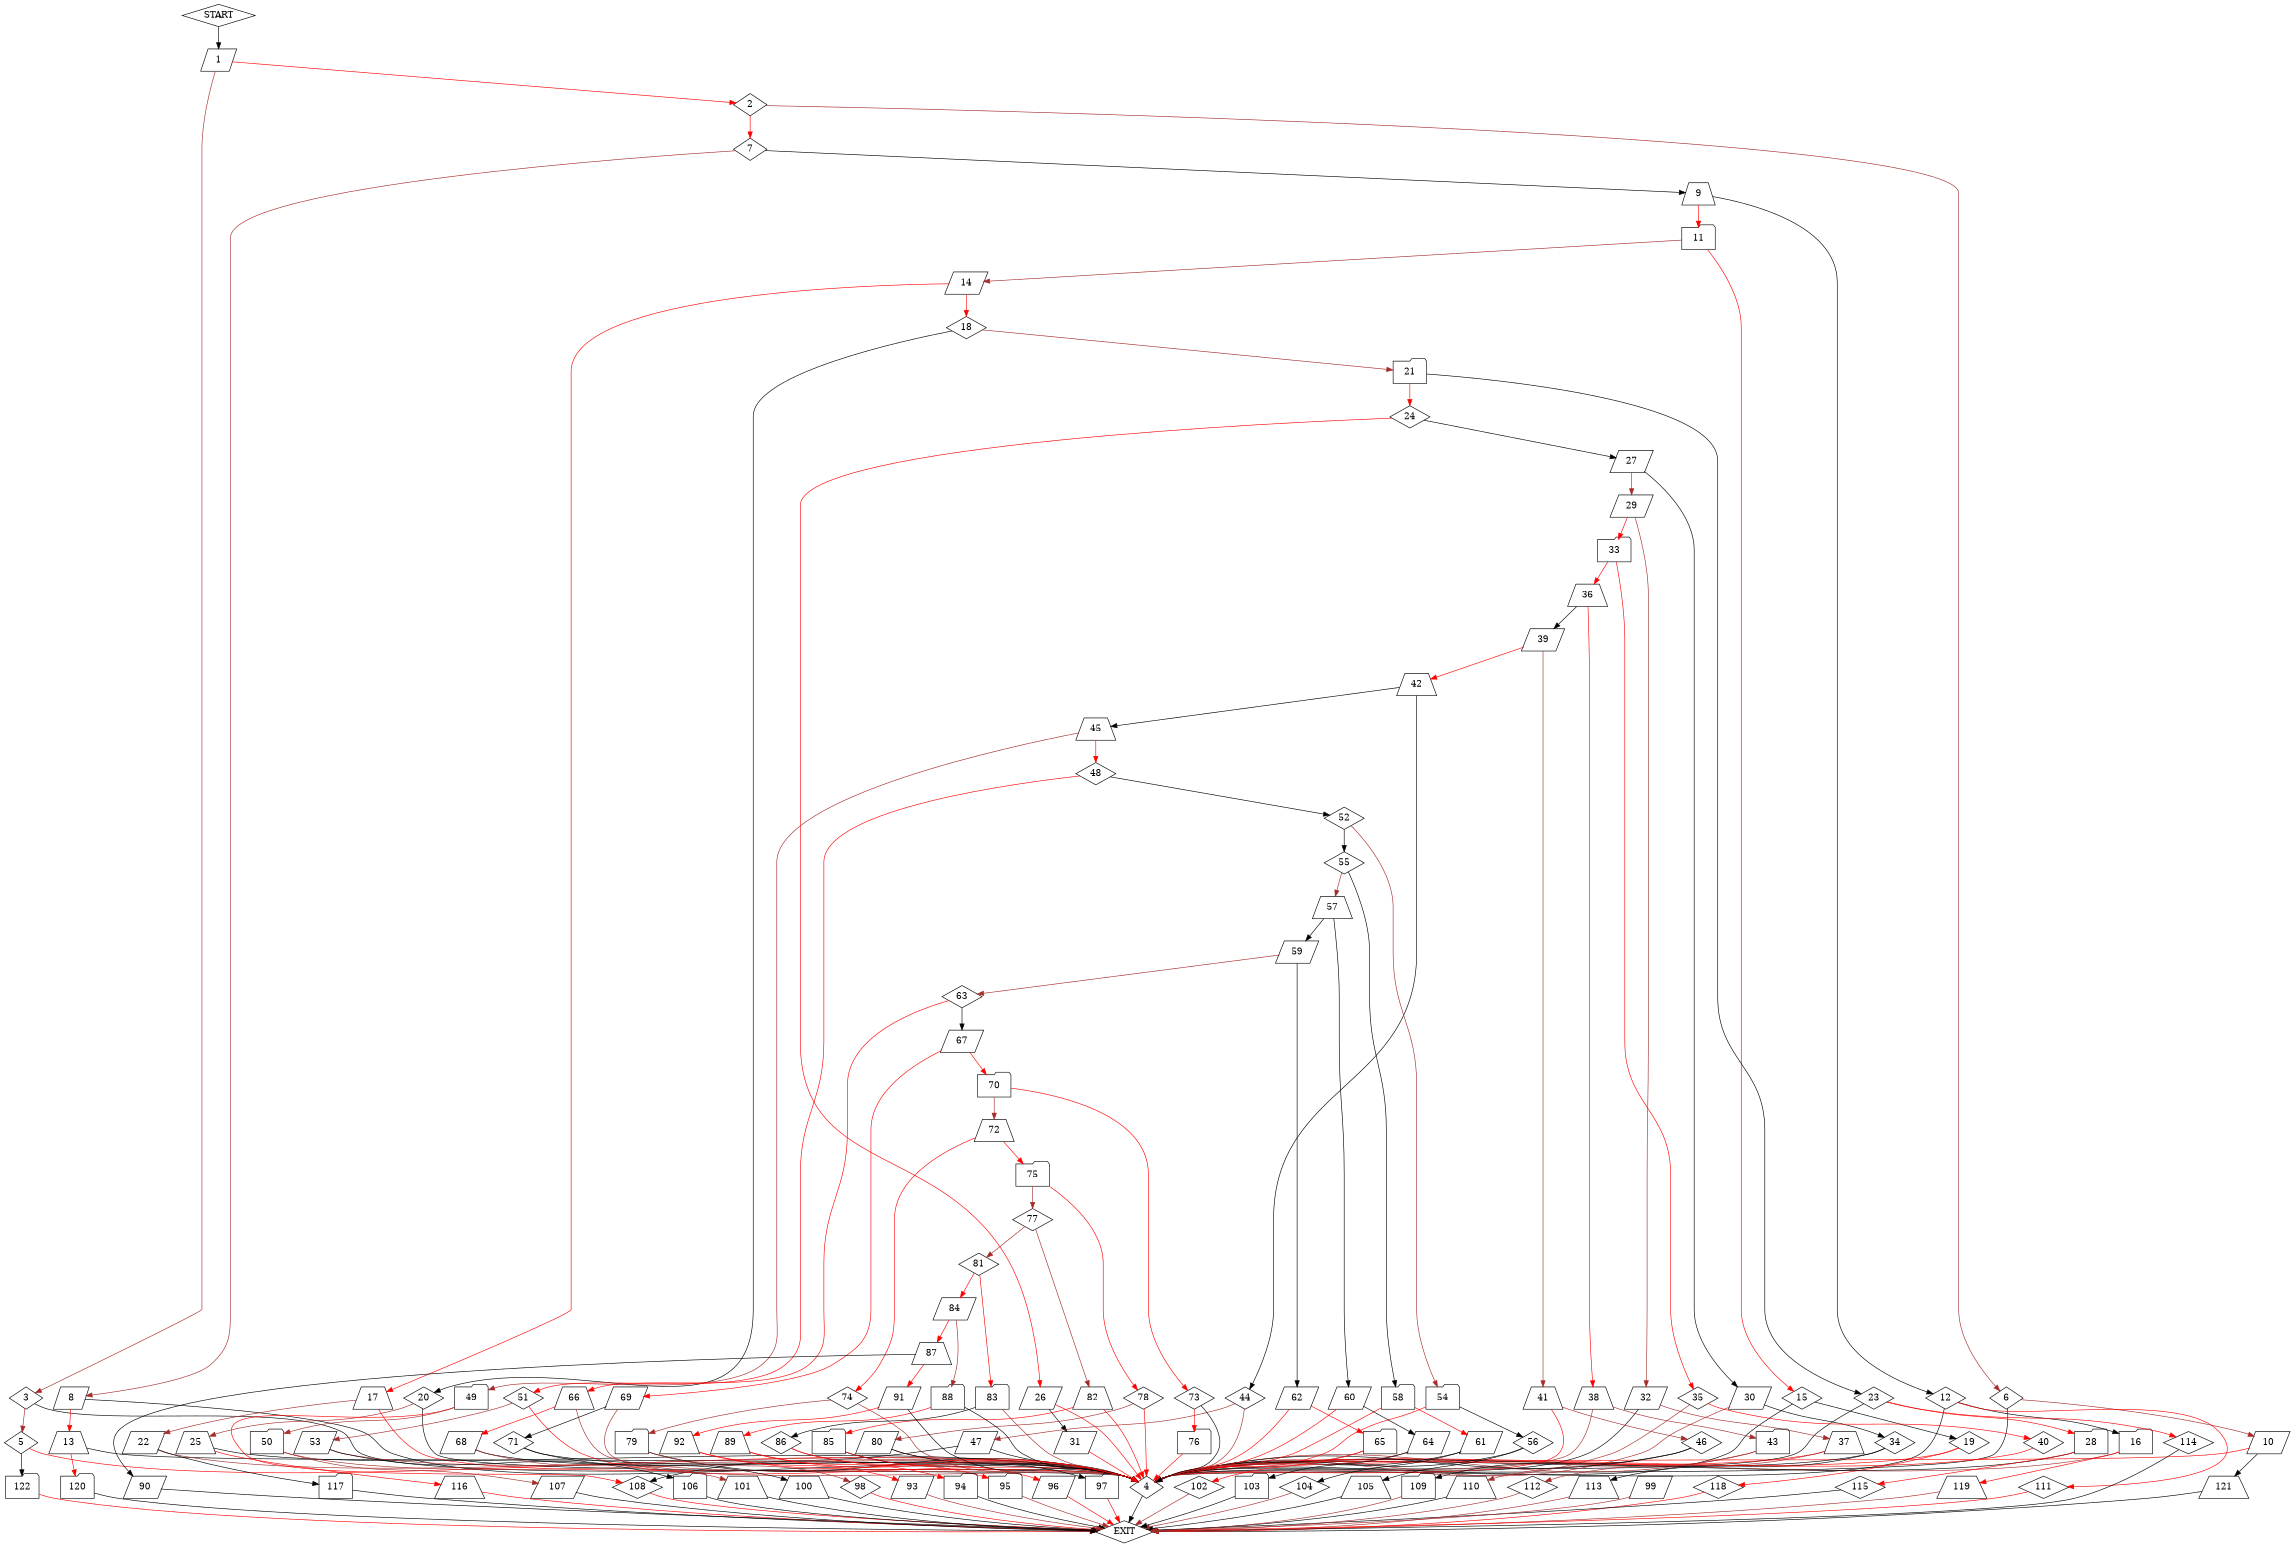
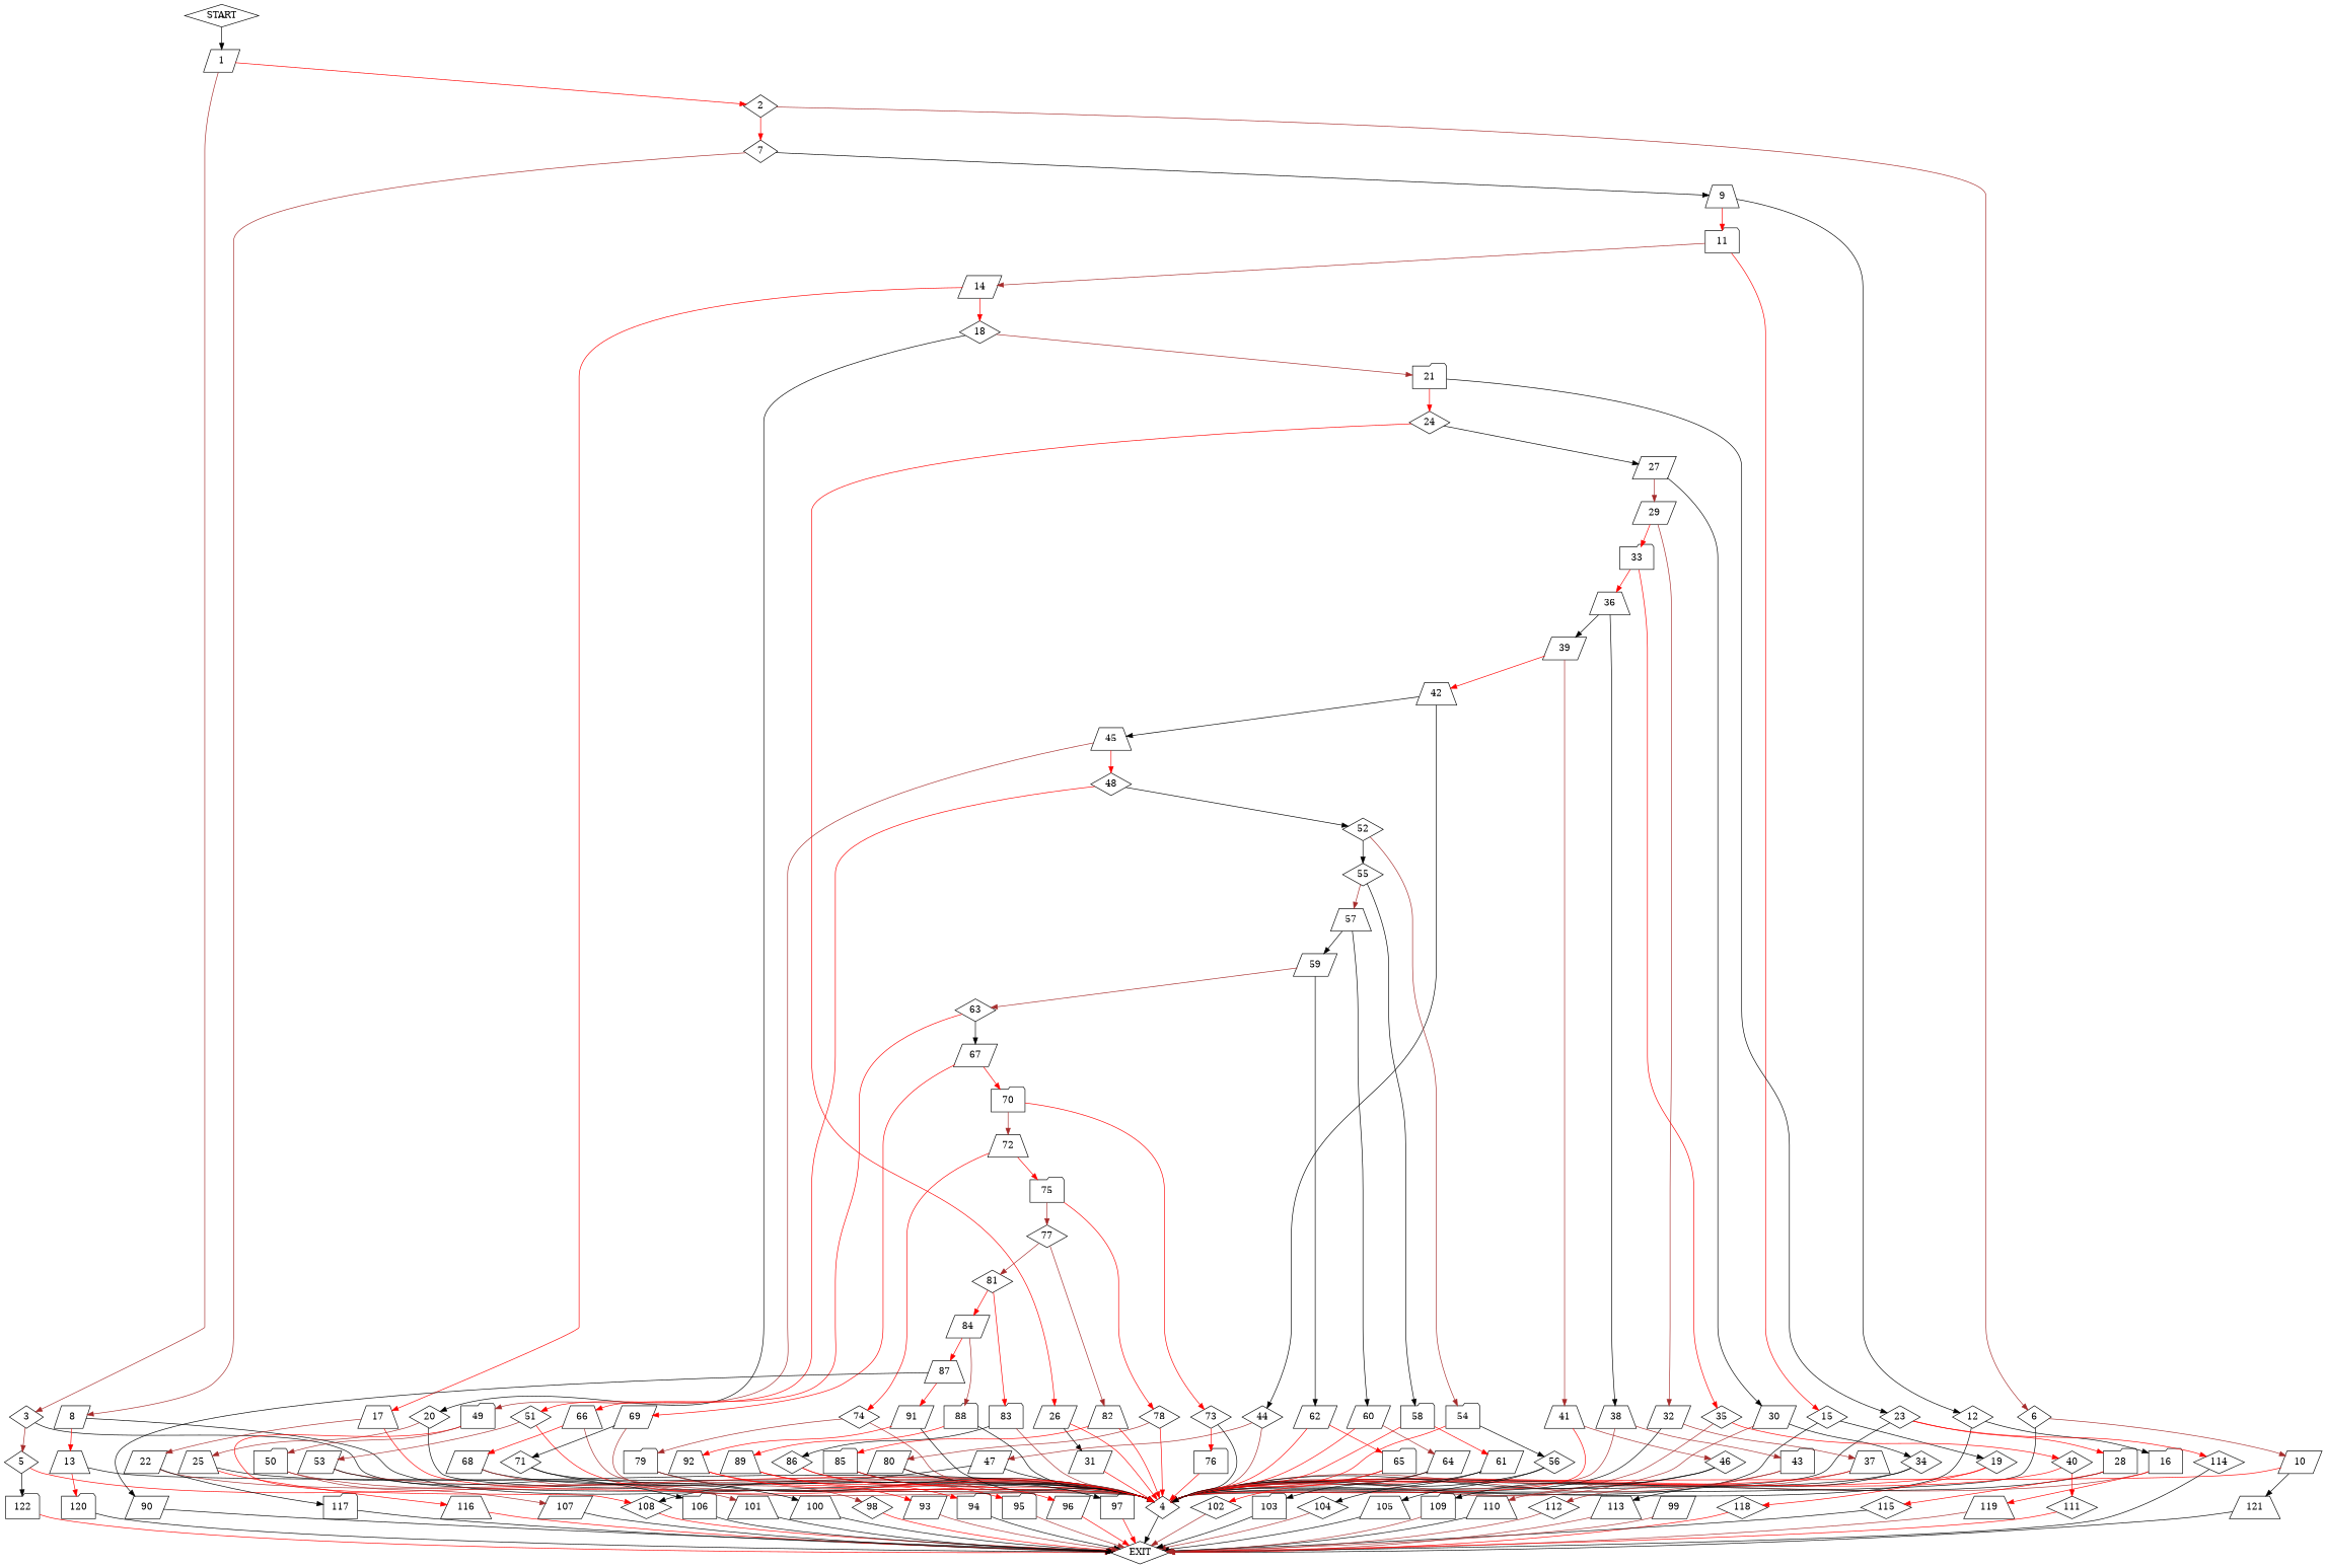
  digraph {
    node [shape=diamond]
    edge [color=red]
    n1 [label=START]
    1 [shape=parallelogram]
    2
    3
    n5 [label=EXIT]
    6
    7
    4
    5
    10 [shape=parallelogram]
    8 [shape=parallelogram]
    9 [shape=trapezium]
    122 [shape=folder]
    121 [shape=trapezium]
    13 [shape=trapezium]
    11 [shape=folder]
    12
    120 [shape=folder]
    14 [shape=parallelogram]
    15
    16 [shape=folder]
    17 [shape=trapezium]
    18
    19
    119 [shape=trapezium]
    22 [shape=parallelogram]
    20
    21 [shape=folder]
    118
    117 [shape=folder]
    25 [shape=trapezium]
    23
    24
    116 [shape=trapezium]
    28 [shape=folder]
    114
    26 [shape=parallelogram]
    27 [shape=parallelogram]
    115
    31 [shape=parallelogram]
    29 [shape=parallelogram]
    30 [shape=parallelogram]
    32 [shape=parallelogram]
    33 [shape=folder]
    34
    37 [shape=trapezium]
    35
    36 [shape=trapezium]
    113 [shape=trapezium]
    112
    40
    38 [shape=trapezium]
    39 [shape=parallelogram]
    111
    43 [shape=folder]
    41 [shape=trapezium]
    42 [shape=trapezium]
    110 [shape=trapezium]
    46
    44
    45 [shape=trapezium]
    109 [shape=folder]
    47 [shape=parallelogram]
    48
    49 [shape=folder]
    108
    51
    52
    50 [shape=folder]
    53 [shape=parallelogram]
    54 [shape=folder]
    55
    107 [shape=parallelogram]
    106 [shape=folder]
    56
    57 [shape=trapezium]
    58 [shape=folder]
    105 [shape=trapezium]
    59 [shape=parallelogram]
    60 [shape=parallelogram]
    61 [shape=parallelogram]
    62 [shape=parallelogram]
    63
    64 [shape=parallelogram]
    104
    65 [shape=folder]
    66 [shape=trapezium]
    67 [shape=parallelogram]
    103 [shape=folder]
    102
    68 [shape=parallelogram]
    69 [shape=parallelogram]
    70 [shape=folder]
    101 [shape=trapezium]
    71
    72 [shape=trapezium]
    73
    100 [shape=trapezium]
    74
    75 [shape=folder]
    76 [shape=folder]
    79 [shape=folder]
    77
    78
    98
    81
    82 [shape=trapezium]
    80 [shape=parallelogram]
    99 [shape=parallelogram]
    83 [shape=folder]
    84 [shape=parallelogram]
    85 [shape=folder]
    97 [shape=folder]
    86
    87 [shape=trapezium]
    88 [shape=folder]
    96 [shape=parallelogram]
    95 [shape=folder]
    90 [shape=parallelogram]
    91 [shape=parallelogram]
    89 [shape=trapezium]
    92 [shape=trapezium]
    94 [shape=folder]
    93 [shape=parallelogram]
    n1 -> 1 [color=black]
    1 -> 2
    1 -> 3 [color=brown]
    2 -> 6 [color=brown]
    2 -> 7
    3 -> 4 [color=black]
    3 -> 5 [color=brown]
    6 -> 4 [color=black]
    6 -> 10 [color=brown]
    7 -> 8 [color=brown]
    7 -> 9 [color=black]
    4 -> n5 [color=black]
    5 -> 4
    5 -> 122 [color=black]
    10 -> 4
    10 -> 121 [color=black]
    8 -> 4 [color=black]
    8 -> 13
    9 -> 11
    9 -> 12 [color=black]
    122 -> n5
    121 -> n5 [color=black]
    13 -> 4 [color=black]
    13 -> 120
    11 -> 14 [color=brown]
    11 -> 15
    12 -> 4 [color=black]
    12 -> 16 [color=black]
    120 -> n5 [color=black]
    14 -> 17
    14 -> 18
    15 -> 4 [color=black]
    15 -> 19 [color=black]
    16 -> 4 [color=brown]
    16 -> 119
    17 -> 4
    17 -> 22 [color=brown]
    18 -> 20 [color=black]
    18 -> 21 [color=brown]
    19 -> 4
    19 -> 118
    119 -> n5 [color=brown]
    22 -> 4 [color=brown]
    22 -> 117 [color=black]
    20 -> 4 [color=black]
    20 -> 25 [color=brown]
    21 -> 23 [color=black]
    21 -> 24
    118 -> n5
    117 -> n5 [color=black]
    25 -> 4 [color=black]
    25 -> 116
    23 -> 4 [color=black]
    23 -> 28
    23 -> 114
    24 -> 26
    24 -> 27 [color=black]
    116 -> n5
    28 -> 4 [color=black]
    28 -> 115
    114 -> n5 [color=black]
    26 -> 4
    26 -> 31 [color=black]
    27 -> 29 [color=brown]
    27 -> 30 [color=black]
    115 -> n5 [color=black]
    31 -> 4
    29 -> 32 [color=brown]
    29 -> 33
    30 -> 4 [color=brown]
    30 -> 34 [color=black]
    32 -> 4 [color=black]
    32 -> 37 [color=brown]
    33 -> 35
    33 -> 36
    34 -> 4 [color=black]
    34 -> 113 [color=black]
    37 -> 4
    37 -> 112 [color=brown]
    35 -> 4 [color=brown]
    35 -> 40
-   36 -> 38
+   36 -> 38 [color=black]
    36 -> 39 [color=black]
    113 -> n5 [color=brown]
    112 -> n5 [color=brown]
    40 -> 4
-   12 -> 111
+   40 -> 111
    38 -> 4 [color=brown]
    38 -> 43 [color=brown]
    39 -> 41 [color=brown]
    39 -> 42
    111 -> n5
    43 -> 4 [color=brown]
    43 -> 110 [color=brown]
    41 -> 4
    41 -> 46 [color=brown]
    42 -> 44 [color=black]
    42 -> 45 [color=black]
    110 -> n5 [color=black]
    46 -> 4 [color=black]
    46 -> 109 [color=black]
    44 -> 4 [color=brown]
    44 -> 47 [color=brown]
    45 -> 48
    45 -> 49 [color=brown]
    109 -> n5 [color=brown]
    47 -> 4 [color=black]
    47 -> 108 [color=black]
    48 -> 51
    48 -> 52 [color=black]
    49 -> 108
    49 -> 50 [color=brown]
    108 -> n5
    51 -> 4
    51 -> 53 [color=brown]
    52 -> 54 [color=brown]
    52 -> 55 [color=black]
    50 -> 4 [color=brown]
    50 -> 107 [color=brown]
    53 -> 4 [color=brown]
    53 -> 106 [color=black]
    54 -> 4
    54 -> 56 [color=black]
    55 -> 57 [color=brown]
    55 -> 58 [color=black]
    107 -> n5 [color=black]
    106 -> n5 [color=black]
    56 -> 4 [color=black]
    56 -> 105 [color=black]
    57 -> 59 [color=black]
    57 -> 60 [color=black]
    58 -> 4
    58 -> 61
    105 -> n5 [color=black]
    59 -> 62 [color=black]
    59 -> 63 [color=brown]
    60 -> 4
-   60 -> 64 [color=black]
+   60 -> 64 [color=brown]
    61 -> 4 [color=black]
    61 -> 104 [color=black]
    62 -> 4
    62 -> 65
    63 -> 66
    63 -> 67 [color=black]
    64 -> 4 [color=brown]
    64 -> 103 [color=black]
    104 -> n5 [color=brown]
    65 -> 4 [color=brown]
    65 -> 102
    66 -> 4 [color=brown]
    66 -> 68
    67 -> 69
    67 -> 70
    103 -> n5 [color=black]
    102 -> n5 [color=brown]
    68 -> 4 [color=black]
    68 -> 101 [color=brown]
    69 -> 4 [color=brown]
    69 -> 71 [color=black]
    70 -> 72 [color=brown]
    70 -> 73
    101 -> n5 [color=black]
    71 -> 4 [color=black]
    71 -> 100 [color=black]
    72 -> 74
    72 -> 75
    73 -> 4 [color=black]
    73 -> 76
    100 -> n5 [color=black]
    74 -> 4 [color=brown]
    74 -> 79 [color=brown]
    75 -> 77 [color=brown]
    75 -> 78
    76 -> 4
    79 -> 4 [color=black]
    79 -> 98 [color=brown]
    77 -> 81 [color=brown]
    77 -> 82 [color=brown]
    78 -> 4
    78 -> 80 [color=brown]
    98 -> n5
    81 -> 83
    81 -> 84
    82 -> 4
    82 -> 85
    80 -> 4 [color=brown]
    80 -> 97 [color=black]
    99 -> n5 [color=brown]
    83 -> 4 [color=brown]
    83 -> 86 [color=black]
    84 -> 87
    84 -> 88 [color=brown]
    85 -> 4 [color=black]
    85 -> 96
    97 -> n5
    86 -> 4 [color=brown]
    86 -> 95
    87 -> 90 [color=black]
    87 -> 91
    88 -> 4 [color=black]
    88 -> 89
    96 -> n5
    95 -> n5 [color=brown]
    90 -> n5 [color=black]
    91 -> 4 [color=black]
    91 -> 92
    89 -> 4
    89 -> 94
    92 -> 4
    92 -> 93
    94 -> n5 [color=black]
    93 -> n5 [color=brown]
  }
